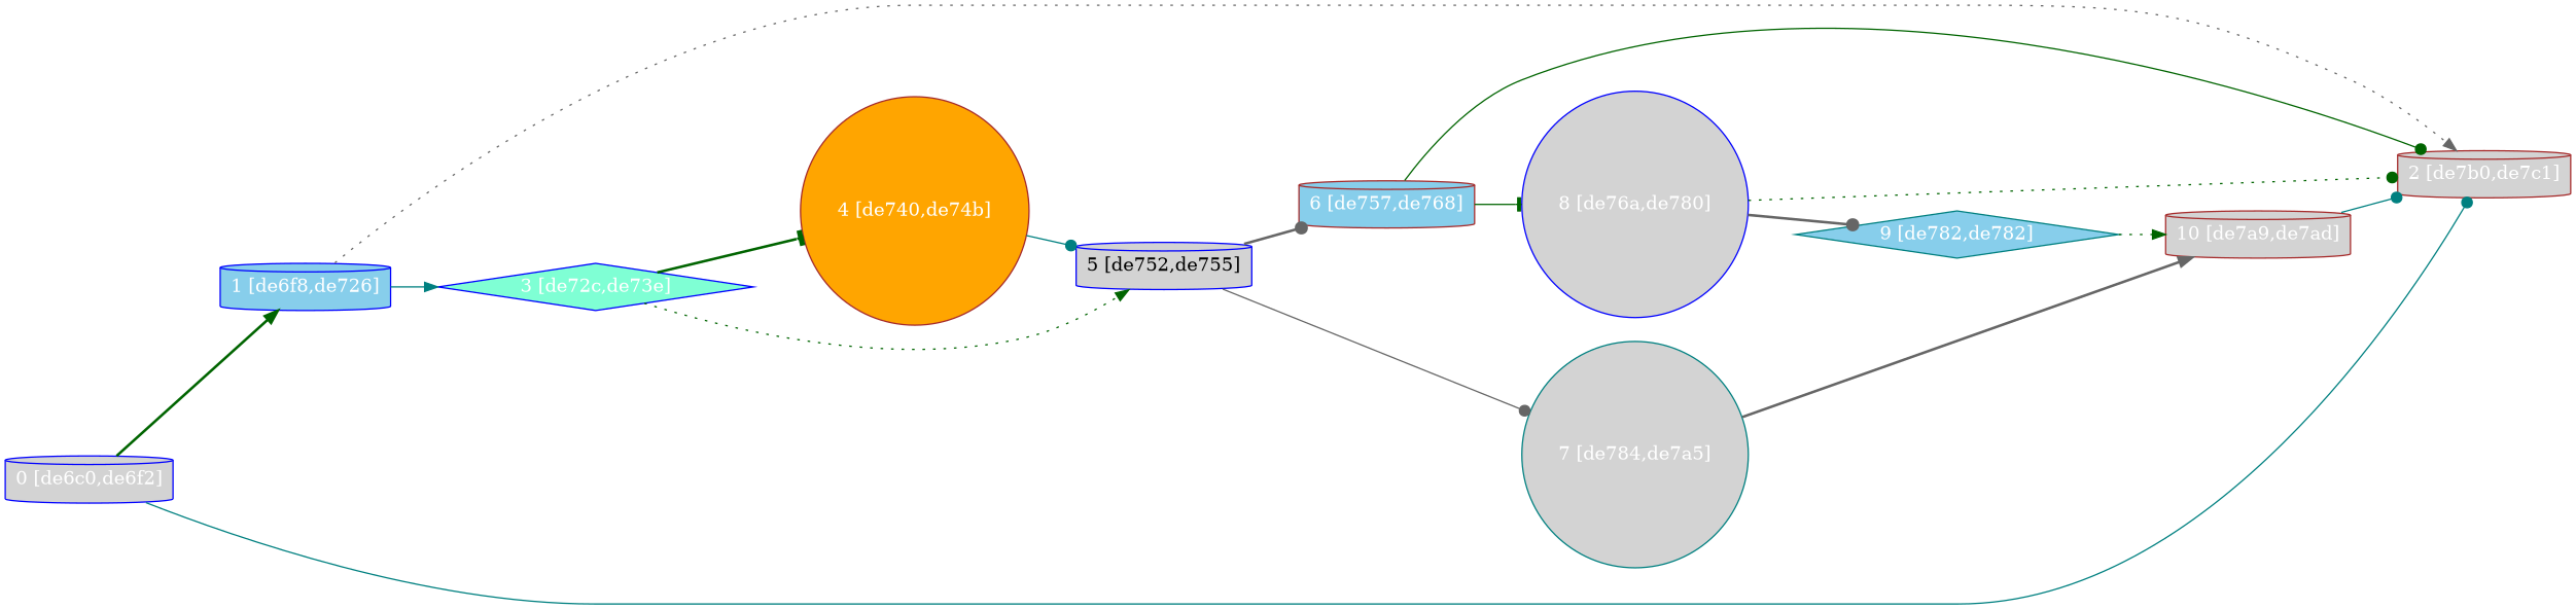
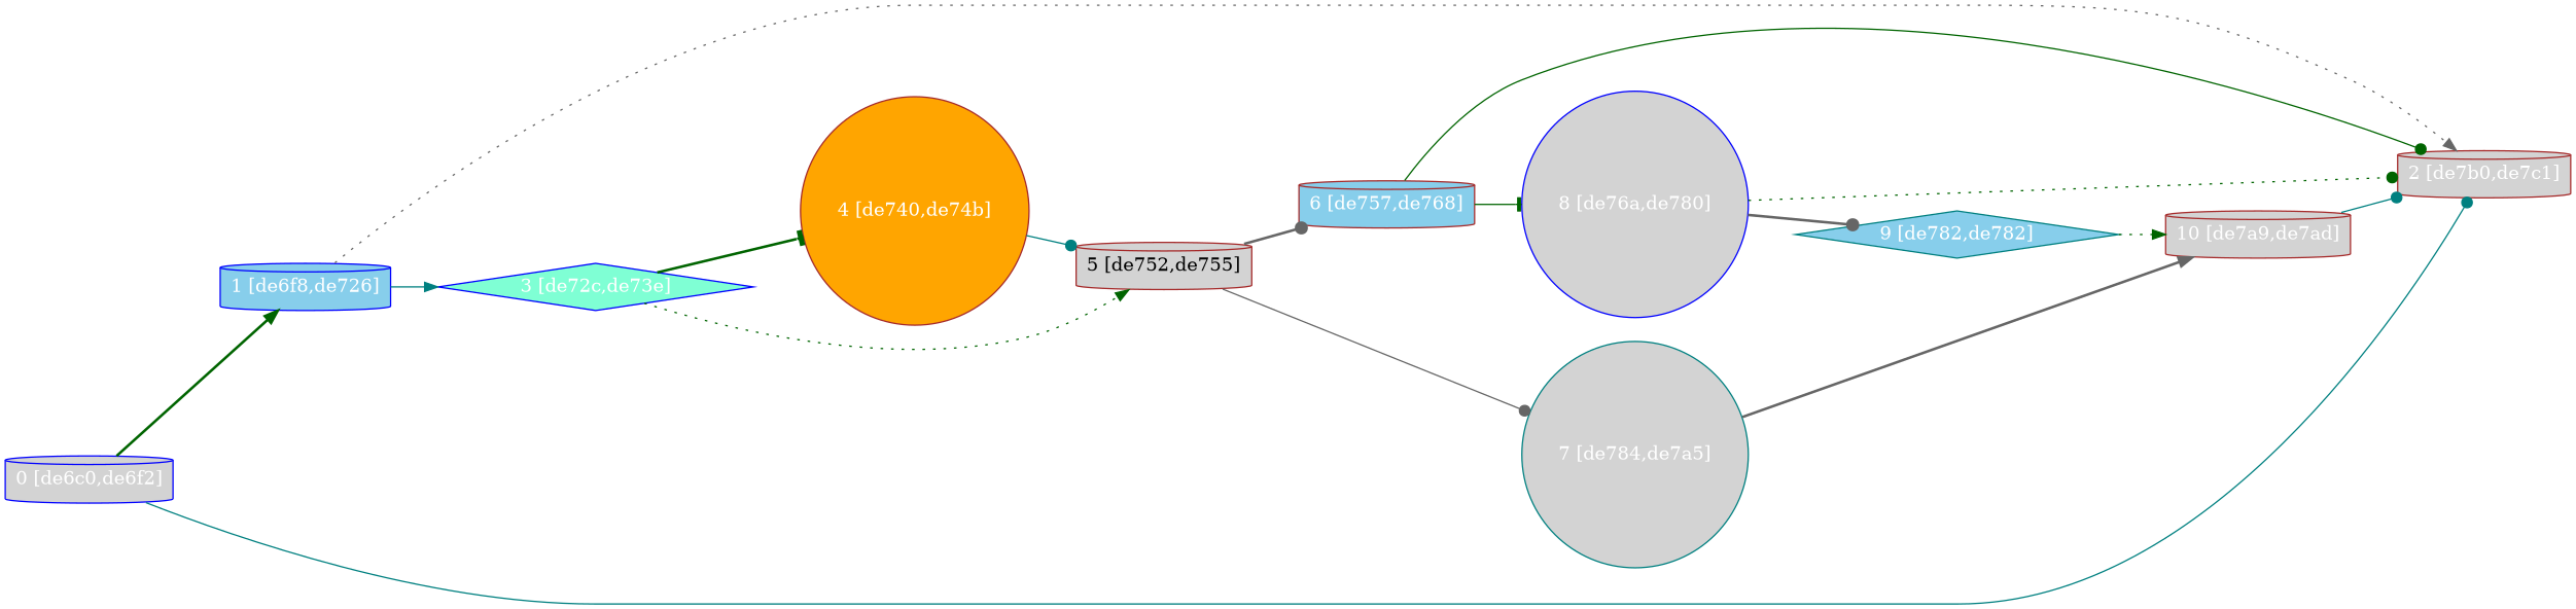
  digraph {
    rankdir=LR
    node [fillcolor=lightgrey fontcolor="#ffffff" shape=cylinder style=filled color=blue]
    edge [color=darkgreen style=solid arrowhead=dot]
    n1 [label="0 [de6c0,de6f2]"]
    n2 [fillcolor=skyblue label="1 [de6f8,de726]"]
    n3 [label="2 [de7b0,de7c1]" color=brown]
    n4 [fillcolor=aquamarine label="3 [de72c,de73e]" shape=diamond]
    n5 [fillcolor=orange label="4 [de740,de74b]" shape=circle color=brown]
-   n6 [fontcolor="#000000" label="5 [de752,de755]"]
+   n6 [fontcolor="#000000" label="5 [de752,de755]" color=brown]
    n7 [fillcolor=skyblue label="6 [de757,de768]" color=brown]
    n8 [label="7 [de784,de7a5]" shape=circle color=teal]
    n9 [label="8 [de76a,de780]" shape=circle]
    n10 [label="10 [de7a9,de7ad]" color=brown]
    n11 [fillcolor=skyblue label="9 [de782,de782]" shape=diamond color=teal]
    n1 -> n2 [style=bold arrowhead=normal]
    n1 -> n3 [color=teal]
    n2 -> n3 [color=gray40 style=dotted arrowhead=normal]
    n2 -> n4 [color=teal arrowhead=normal]
    n4 -> n5 [style=bold arrowhead=tee]
    n4 -> n6 [style=dotted arrowhead=normal]
    n5 -> n6 [color=teal]
    n6 -> n7 [color=gray40 style=bold]
    n6 -> n8 [color=gray40]
    n7 -> n3
    n7 -> n9 [arrowhead=tee]
    n8 -> n10 [color=gray40 style=bold arrowhead=normal]
    n9 -> n3 [style=dotted]
    n9 -> n11 [color=gray40 style=bold]
    n10 -> n3 [color=teal]
    n11 -> n10 [style=dotted arrowhead=normal]
  }
